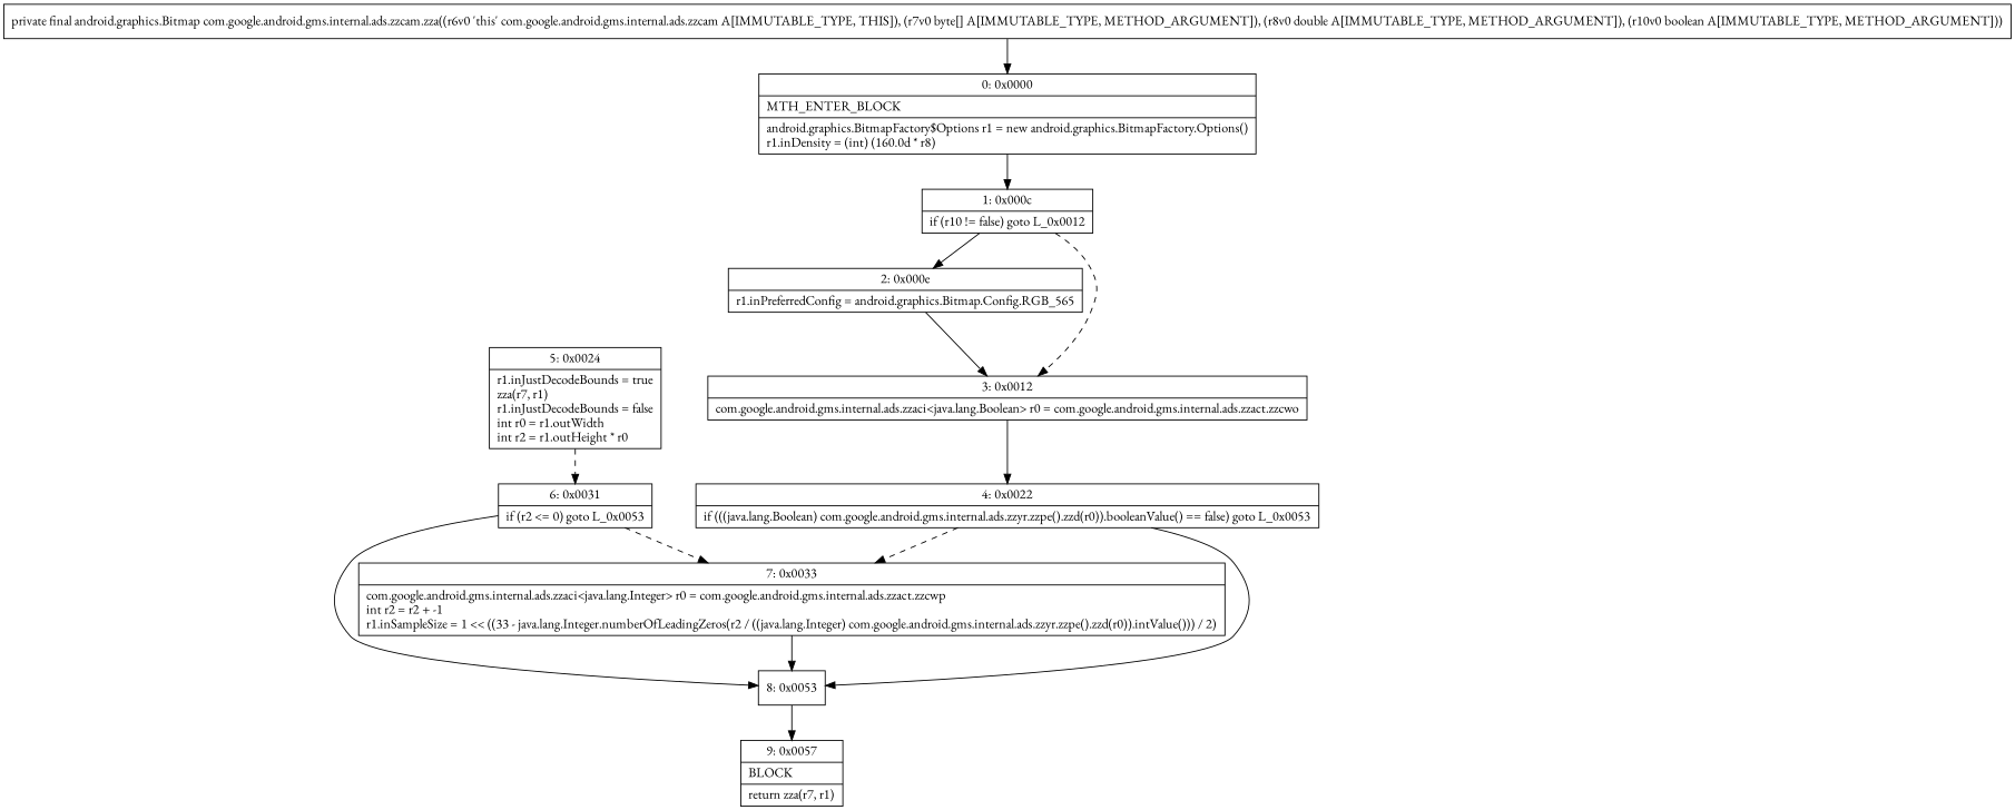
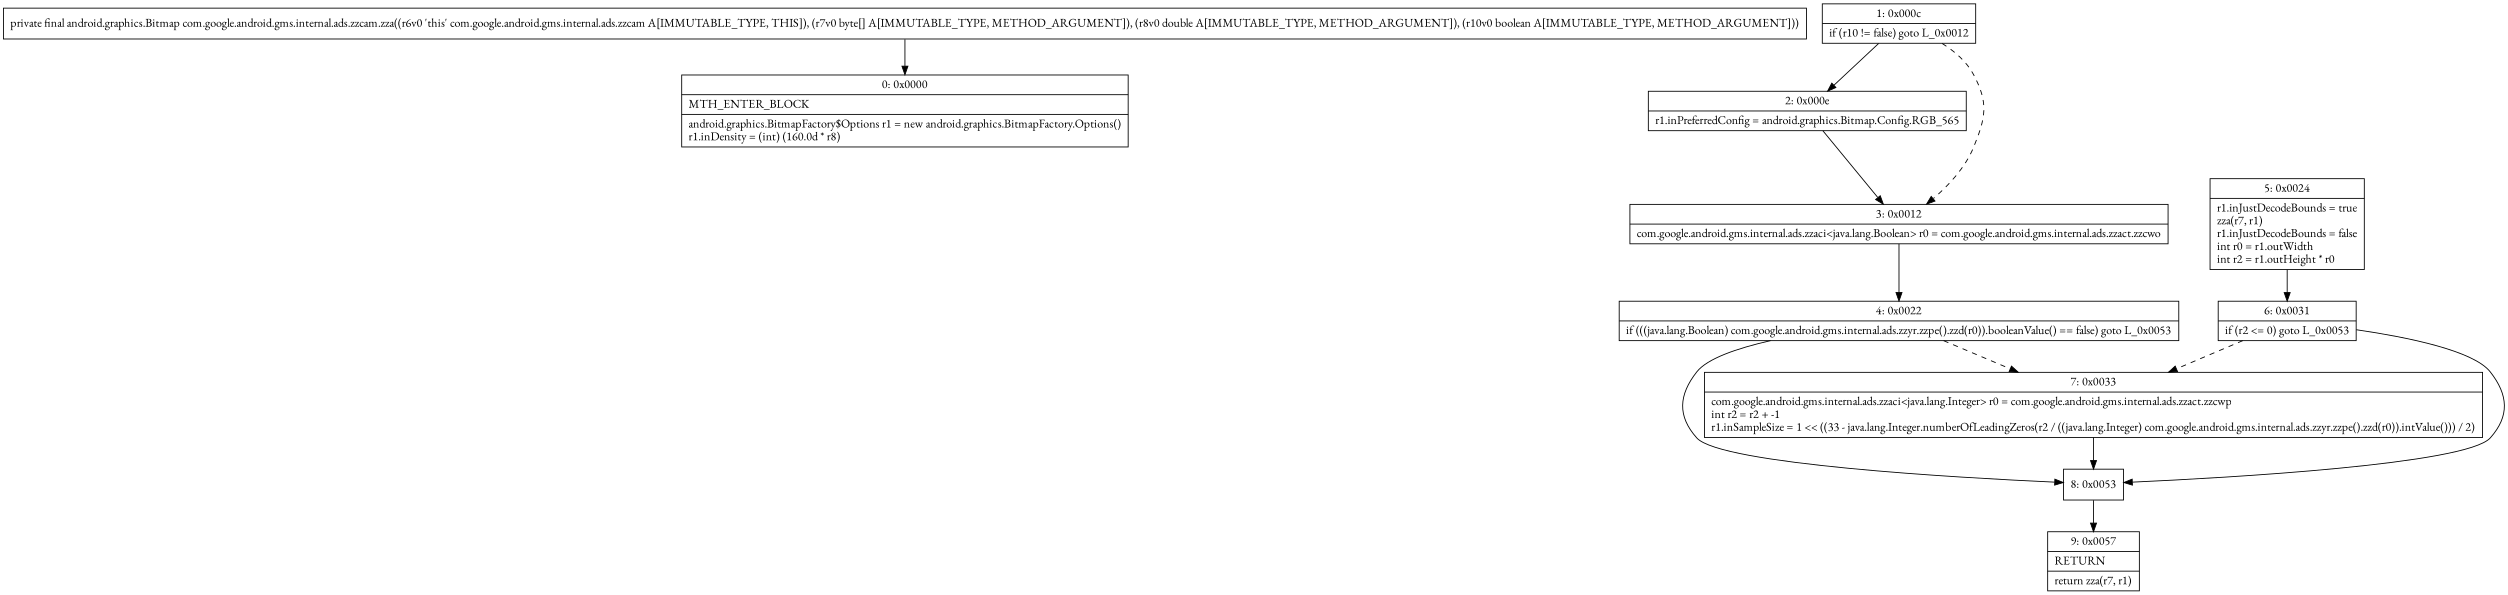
  digraph {
    fontname="EB Garamond"
    node [fontname="EB Garamond" shape=record]
    edge [fontname="EB Garamond"]
    n1 [label="{0\:\ 0x0000|MTH_ENTER_BLOCK\l|android.graphics.BitmapFactory$Options r1 = new android.graphics.BitmapFactory.Options()\lr1.inDensity = (int) (160.0d * r8)\l}"]
    n2 [label="{1\:\ 0x000c|if (r10 != false) goto L_0x0012\l}"]
    n3 [label="{2\:\ 0x000e|r1.inPreferredConfig = android.graphics.Bitmap.Config.RGB_565\l}"]
    n4 [label="{3\:\ 0x0012|com.google.android.gms.internal.ads.zzaci\<java.lang.Boolean\> r0 = com.google.android.gms.internal.ads.zzact.zzcwo\l}"]
    n5 [label="{4\:\ 0x0022|if (((java.lang.Boolean) com.google.android.gms.internal.ads.zzyr.zzpe().zzd(r0)).booleanValue() == false) goto L_0x0053\l}"]
    n6 [label="{8\:\ 0x0053}"]
    n7 [label="{7\:\ 0x0033|com.google.android.gms.internal.ads.zzaci\<java.lang.Integer\> r0 = com.google.android.gms.internal.ads.zzact.zzcwp\lint r2 = r2 + \-1\lr1.inSampleSize = 1 \<\< ((33 \- java.lang.Integer.numberOfLeadingZeros(r2 \/ ((java.lang.Integer) com.google.android.gms.internal.ads.zzyr.zzpe().zzd(r0)).intValue())) \/ 2)\l}"]
    n8 [label="{5\:\ 0x0024|r1.inJustDecodeBounds = true\lzza(r7, r1)\lr1.inJustDecodeBounds = false\lint r0 = r1.outWidth\lint r2 = r1.outHeight * r0\l}"]
    n9 [label="{6\:\ 0x0031|if (r2 \<= 0) goto L_0x0053\l}"]
-   n10 [label="{9\:\ 0x0057|BLOCK\l|return zza(r7, r1)\l}"]
+   n10 [label="{9\:\ 0x0057|RETURN\l|return zza(r7, r1)\l}"]
    n11 [label="{private final android.graphics.Bitmap com.google.android.gms.internal.ads.zzcam.zza((r6v0 'this' com.google.android.gms.internal.ads.zzcam A[IMMUTABLE_TYPE, THIS]), (r7v0 byte[] A[IMMUTABLE_TYPE, METHOD_ARGUMENT]), (r8v0 double A[IMMUTABLE_TYPE, METHOD_ARGUMENT]), (r10v0 boolean A[IMMUTABLE_TYPE, METHOD_ARGUMENT])) }"]
-   n1 -> n2
    n2 -> n3 [style=solid]
    n2 -> n4 [style=dashed]
    n3 -> n4
    n4 -> n5
    n5 -> n6
    n5 -> n7 [style=dashed]
    n6 -> n10
    n7 -> n6
-   n8 -> n9 [style=dashed]
+   n8 -> n9
    n9 -> n6
    n9 -> n7 [style=dashed]
    n11 -> n1
  }
